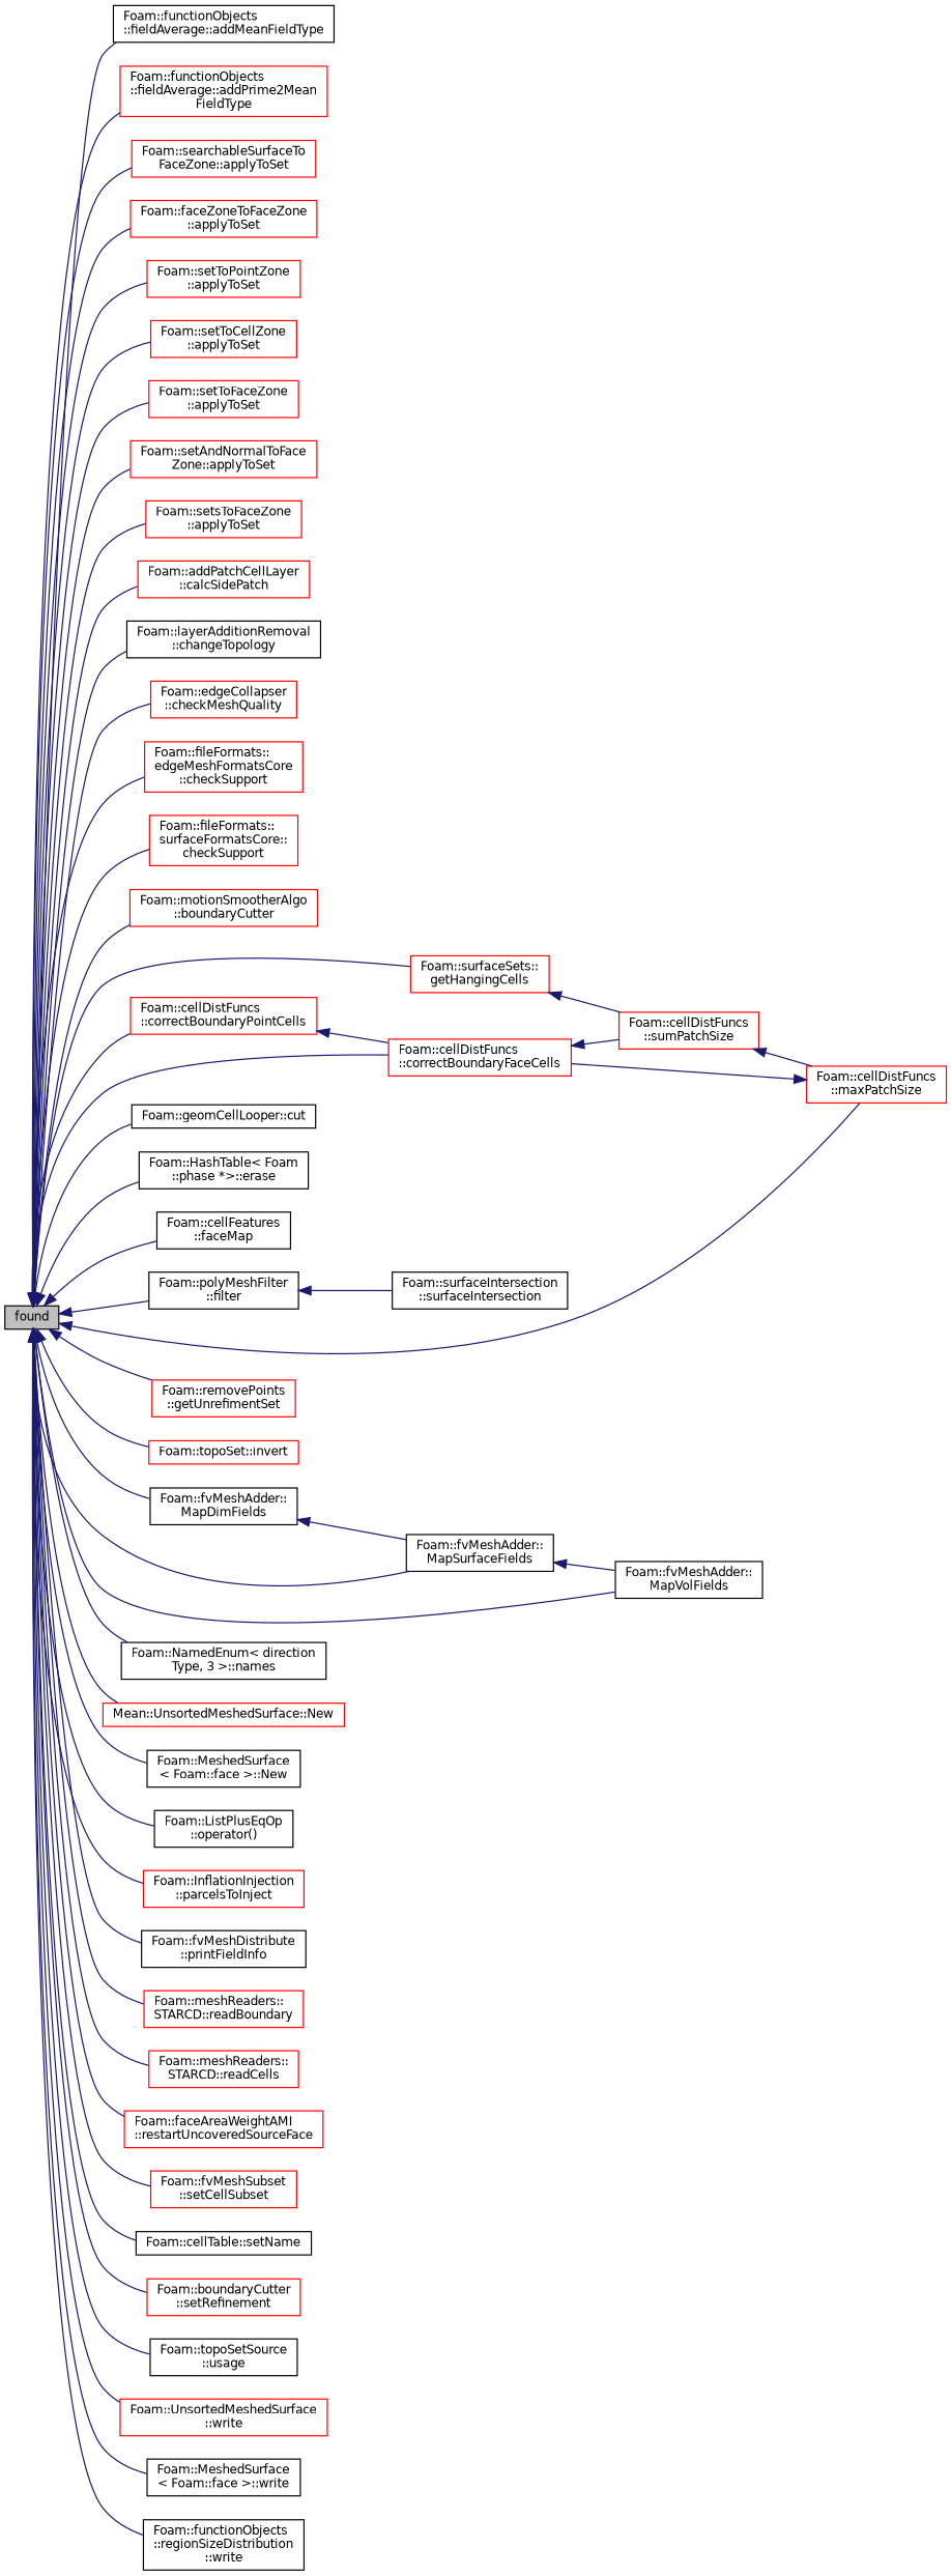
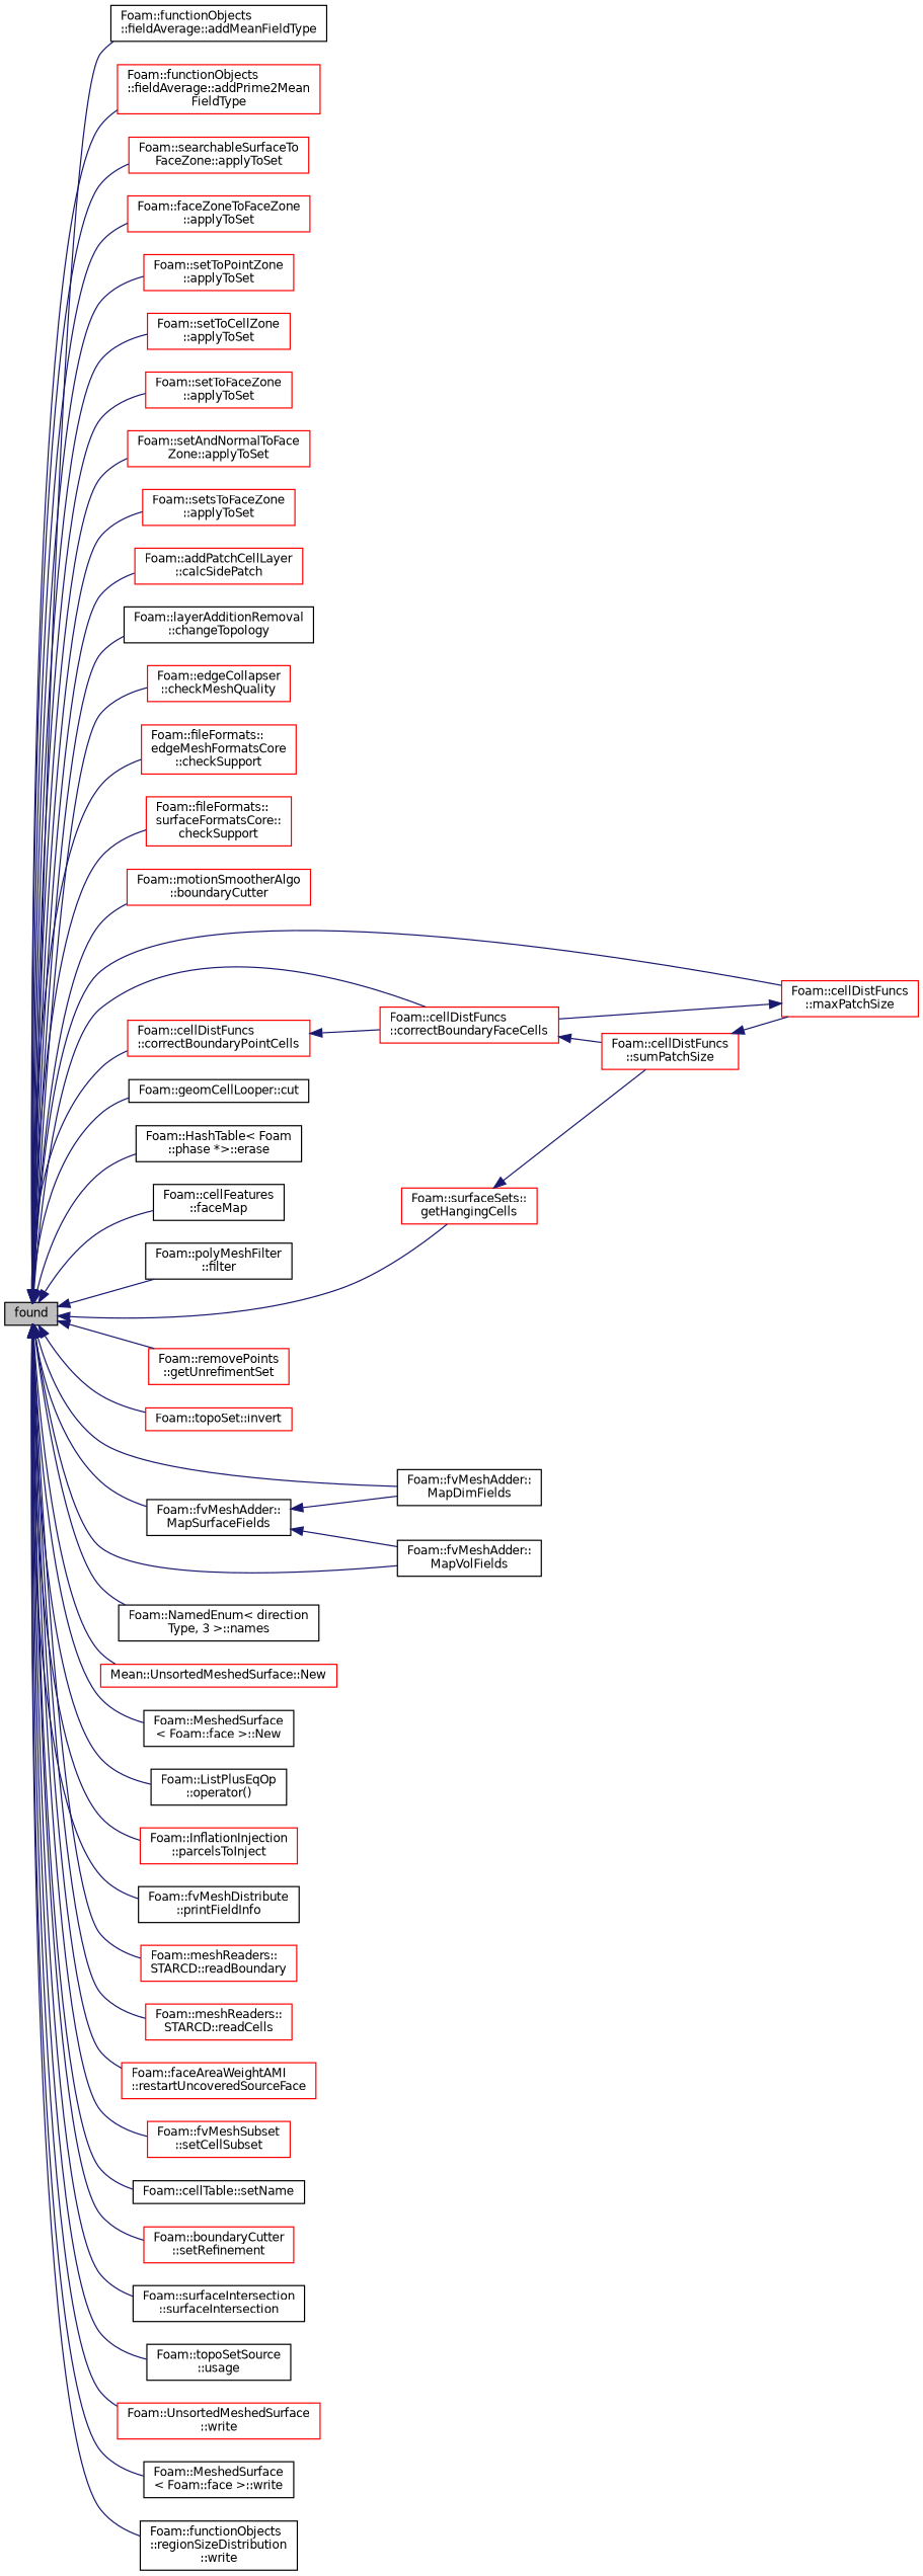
  digraph {
    rankdir=LR
    node [color=red fontname=Helvetica fontsize=10 shape=record]
    edge [color=midnightblue dir=back fontname=Helvetica fontsize=10 labelfontname=Helvetica labelfontsize=10 style=solid]
    n1 [color=black fillcolor=grey75 fontcolor=black height=0.2 label=found style=filled width=0.4]
    n2 [color=black height=0.2 label="Foam::functionObjects\l::fieldAverage::addMeanFieldType" width=0.4]
    n3 [height=0.2 label="Foam::functionObjects\l::fieldAverage::addPrime2Mean\lFieldType" width=0.4]
    n4 [height=0.2 label="Foam::searchableSurfaceTo\lFaceZone::applyToSet" width=0.4]
    n5 [height=0.2 label="Foam::faceZoneToFaceZone\l::applyToSet" width=0.4]
    n6 [height=0.2 label="Foam::setToPointZone\l::applyToSet" width=0.4]
    n7 [height=0.2 label="Foam::setToCellZone\l::applyToSet" width=0.4]
    n8 [height=0.2 label="Foam::setToFaceZone\l::applyToSet" width=0.4]
    n9 [height=0.2 label="Foam::setAndNormalToFace\lZone::applyToSet" width=0.4]
    n10 [height=0.2 label="Foam::setsToFaceZone\l::applyToSet" width=0.4]
    n11 [height=0.2 label="Foam::addPatchCellLayer\l::calcSidePatch" width=0.4]
    n12 [color=black height=0.2 label="Foam::layerAdditionRemoval\l::changeTopology" width=0.4]
    n13 [height=0.2 label="Foam::edgeCollapser\l::checkMeshQuality" width=0.4]
    n14 [height=0.2 label="Foam::fileFormats::\ledgeMeshFormatsCore\l::checkSupport" width=0.4]
    n15 [height=0.2 label="Foam::fileFormats::\lsurfaceFormatsCore::\lcheckSupport" width=0.4]
    n16 [height=0.2 label="Foam::motionSmootherAlgo\l::boundaryCutter" width=0.4]
    n17 [height=0.2 label="Foam::cellDistFuncs\l::correctBoundaryFaceCells" width=0.4]
    n18 [height=0.2 label="Foam::cellDistFuncs\l::maxPatchSize" width=0.4]
    n19 [height=0.2 label="Foam::cellDistFuncs\l::correctBoundaryPointCells" width=0.4]
    n20 [color=black height=0.2 label="Foam::geomCellLooper::cut" width=0.4]
    n21 [color=black height=0.2 label="Foam::HashTable\< Foam\l::phase *\>::erase" width=0.4]
    n22 [color=black height=0.2 label="Foam::cellFeatures\l::faceMap" width=0.4]
    n23 [color=black height=0.2 label="Foam::polyMeshFilter\l::filter" width=0.4]
    n24 [height=0.2 label="Foam::surfaceSets::\lgetHangingCells" width=0.4]
    n25 [height=0.2 label="Foam::removePoints\l::getUnrefimentSet" width=0.4]
    n26 [height=0.2 label="Foam::topoSet::invert" width=0.4]
    n27 [color=black height=0.2 label="Foam::fvMeshAdder::\lMapDimFields" width=0.4]
    n28 [color=black height=0.2 label="Foam::fvMeshAdder::\lMapSurfaceFields" width=0.4]
    n29 [color=black height=0.2 label="Foam::fvMeshAdder::\lMapVolFields" width=0.4]
    n30 [color=black height=0.2 label="Foam::NamedEnum\< direction\lType, 3 \>::names" width=0.4]
    n31 [height=0.2 label="Mean::UnsortedMeshedSurface::New" width=0.4]
    n32 [color=black height=0.2 label="Foam::MeshedSurface\l\< Foam::face \>::New" width=0.4]
    n33 [color=black height=0.2 label="Foam::ListPlusEqOp\l::operator()" width=0.4]
    n34 [height=0.2 label="Foam::InflationInjection\l::parcelsToInject" width=0.4]
    n35 [color=black height=0.2 label="Foam::fvMeshDistribute\l::printFieldInfo" width=0.4]
    n36 [height=0.2 label="Foam::meshReaders::\lSTARCD::readBoundary" width=0.4]
    n37 [height=0.2 label="Foam::meshReaders::\lSTARCD::readCells" width=0.4]
    n38 [height=0.2 label="Foam::faceAreaWeightAMI\l::restartUncoveredSourceFace" width=0.4]
    n39 [height=0.2 label="Foam::fvMeshSubset\l::setCellSubset" width=0.4]
    n40 [color=black height=0.2 label="Foam::cellTable::setName" width=0.4]
    n41 [height=0.2 label="Foam::boundaryCutter\l::setRefinement" width=0.4]
    n42 [color=black height=0.2 label="Foam::surfaceIntersection\l::surfaceIntersection" width=0.4]
    n43 [color=black height=0.2 label="Foam::topoSetSource\l::usage" width=0.4]
    n44 [height=0.2 label="Foam::UnsortedMeshedSurface\l::write" width=0.4]
    n45 [color=black height=0.2 label="Foam::MeshedSurface\l\< Foam::face \>::write" width=0.4]
    n46 [color=black height=0.2 label="Foam::functionObjects\l::regionSizeDistribution\l::write" width=0.4]
    n47 [height=0.2 label="Foam::cellDistFuncs\l::sumPatchSize" width=0.4]
    n1 -> n2
    n1 -> n3
    n1 -> n4
    n1 -> n5
    n1 -> n6
    n1 -> n7
    n1 -> n8
    n1 -> n9
    n1 -> n10
    n1 -> n11
    n1 -> n12
    n1 -> n13
    n1 -> n14
    n1 -> n15
    n1 -> n16
    n1 -> n17
    n1 -> n18
    n1 -> n19
    n1 -> n20
    n1 -> n21
    n1 -> n22
    n1 -> n23
    n1 -> n24
    n1 -> n25
    n1 -> n26
    n1 -> n27
    n1 -> n28
    n1 -> n29
    n1 -> n30
    n1 -> n31
    n1 -> n32
    n1 -> n33
    n1 -> n34
    n1 -> n35
    n1 -> n36
    n1 -> n37
    n1 -> n38
    n1 -> n39
    n1 -> n40
    n1 -> n41
-   n23 -> n42
+   n1 -> n42
    n1 -> n43
    n1 -> n44
    n1 -> n45
    n1 -> n46
    n17 -> n47
    n18 -> n17
    n19 -> n17
    n24 -> n47
-   n27 -> n28
+   n28 -> n27
    n28 -> n29
    n47 -> n18
  }
